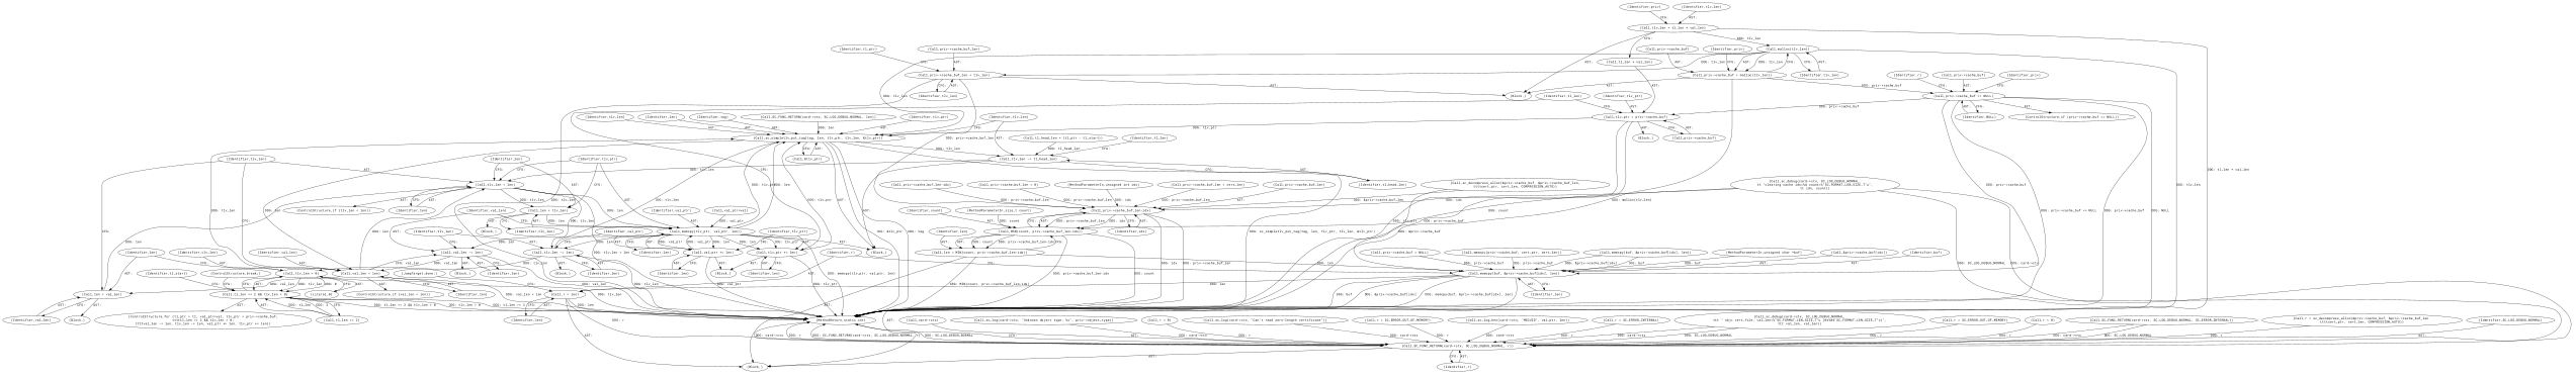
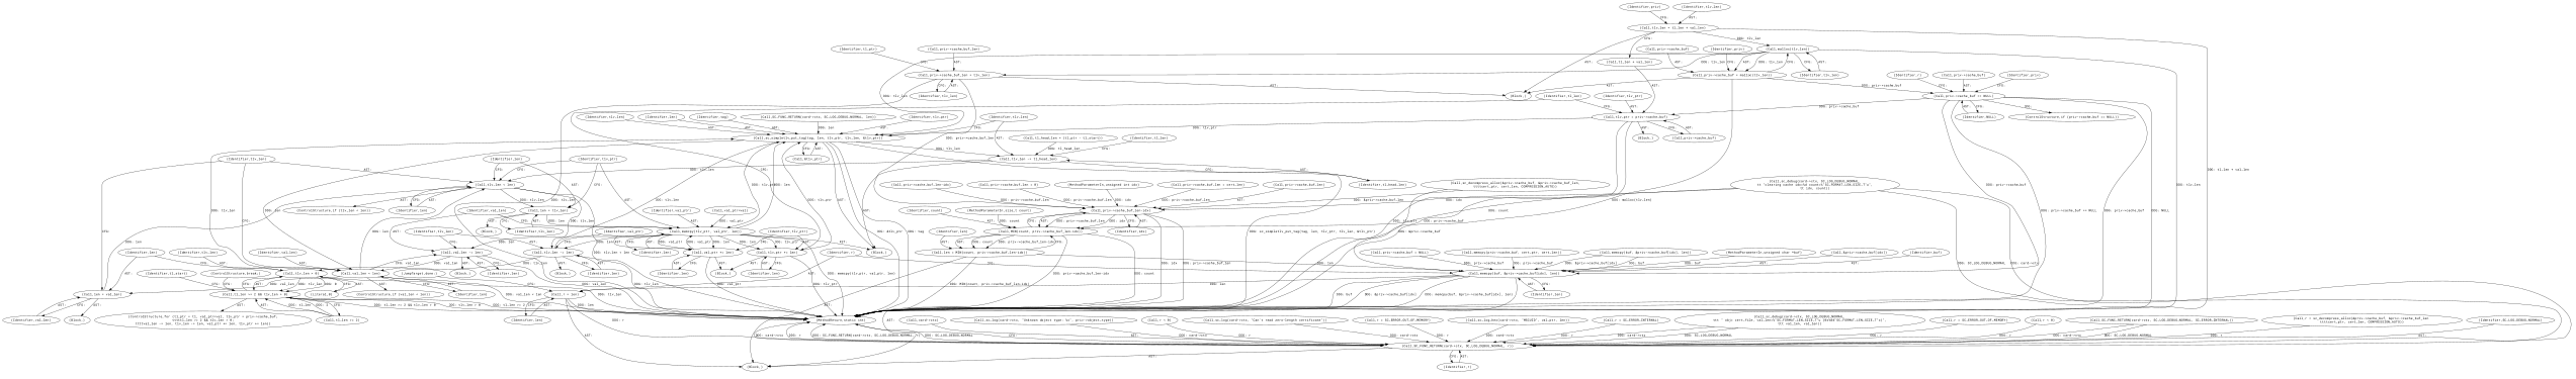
  digraph {
    fontname="Roboto Mono"
    node [fontname="Roboto Mono"]
    edge [fontname="Roboto Mono"]
    n1 [label="(Call,tlv_len = tl_len + val_len)"]
    n2 [label="(Call,malloc(tlv_len))"]
    n3 [label="(Block,)"]
    n4 [label="(MethodReturn,static int)"]
    n5 [label="(Call,tl_len + val_len)"]
    n6 [label="(Call,priv->cache_buf = malloc(tlv_len))"]
    n7 [label="(Call,sc_simpletlv_put_tag(tag, len, tlv_ptr, tlv_len, &tlv_ptr))"]
    n8 [label="(Call,priv->cache_buf_len = tlv_len)"]
    n9 [label="(Identifier,tlv_len)"]
    n10 [label="(Call,SC_FUNC_RETURN(card->ctx, SC_LOG_DEBUG_NORMAL, r))"]
    n11 [label="(Call,tlv_ptr = priv->cache_buf)"]
    n12 [label="(Call,priv->cache_buf == NULL)"]
    n13 [label="(Call,tlv_len -= tl_head_len)"]
    n14 [label="(Call,memcpy(tlv_ptr, val_ptr, len))"]
    n15 [label="(Call,val_len < len)"]
    n16 [label="(Call,&tlv_ptr)"]
    n17 [label="(Block,)"]
    n18 [label="(Call,tlv_len > 0)"]
    n19 [label="(Call,tl_len >= 2 && tlv_len > 0)"]
    n20 [label="(Literal,0)"]
    n21 [label="(Call,priv->cache_buf_len-idx)"]
    n22 [label="(Identifier,tlv_len)"]
    n23 [label="(Call,memcpy(buf, &priv->cache_buf[idx], len))"]
    n24 [label="(Identifier,NULL)"]
    n25 [label="(ControlStructure,if (priv->cache_buf == NULL))"]
    n26 [label="(Block,)"]
    n27 [label="(Call,priv->cache_buf)"]
    n28 [label="(Call,r = len)"]
    n29 [label="(Identifier,len)"]
    n30 [label="(Block,)"]
    n31 [label="(Call,tlv_len < len)"]
    n32 [label="(Identifier,tl_head_len)"]
    n33 [label="(Call,tlv_len -= len)"]
    n34 [label="(Call,val_len -= len)"]
    n35 [label="(Call,val_ptr += len)"]
    n36 [label="(Call,tlv_ptr += len)"]
    n37 [label="(Identifier,len)"]
    n38 [label="(Call,len = val_len)"]
    n39 [label="(Identifier,len)"]
    n40 [label="(ControlStructure,if (val_len < len))"]
    n41 [label="(Call,len = tlv_len)"]
    n42 [label="(ControlStructure,if (tlv_len < len))"]
    n43 [label="(Identifier,len)"]
    n44 [label="(Block,)"]
    n45 [label="(Identifier,len)"]
    n46 [label="(Block,)"]
    n47 [label="(Identifier,tlv_len)"]
    n48 [label="(ControlStructure,for (tl_ptr = tl, val_ptr=val, tlv_ptr = priv->cache_buf;\n\t\t\t\ttl_len >= 2 && tlv_len > 0;\n\t\t\t\tval_len -= len, tlv_len -= len, val_ptr += len, tlv_ptr += len))"]
    n49 [label="(Call,tl_len >= 2)"]
    n50 [label="(Block,)"]
    n51 [label="(Identifier,len)"]
    n52 [label="(Block,)"]
    n53 [label="(Identifier,len)"]
    n54 [label="(Identifier,len)"]
    n55 [label="(Identifier,val_len)"]
    n56 [label="(Block,)"]
    n57 [label="(Identifier,len)"]
    n58 [label="(Identifier,r)"]
    n59 [label="(Call,MIN(count, priv->cache_buf_len-idx))"]
    n60 [label="(Identifier,idx)"]
    n61 [label="(Call,len = MIN(count, priv->cache_buf_len-idx))"]
    n62 [label="(Call,priv->cache_buf)"]
    n63 [label="(Identifier,tlv_len)"]
    n64 [label="(Identifier,tlv_ptr)"]
    n65 [label="(Call,card->ctx)"]
    n66 [label="(Call,tl_head_len = (tl_ptr - tl_start))"]
    n67 [label="(Call,sc_log(card->ctx, \"Unknown object type: %x\", priv->object_type))"]
    n68 [label="(Call,memcpy(buf, &priv->cache_buf[idx], len))"]
    n69 [label="(Identifier,tlv_len)"]
    n70 [label="(Identifier,len)"]
    n71 [label="(Call,r < 0)"]
    n72 [label="(Call,sc_log(card->ctx, \"Can't read zero-length certificate\"))"]
    n73 [label="(Call,sc_decompress_alloc(&priv->cache_buf, &priv->cache_buf_len,\n\t\t\t\tcert_ptr, cert_len, COMPRESSION_AUTO))"]
    n74 [label="(Call,r = SC_ERROR_OUT_OF_MEMORY)"]
    n75 [label="(Identifier,val_len)"]
    n76 [label="(Identifier,val_ptr)"]
    n77 [label="(Call,sc_log_hex(card->ctx, \"MSCUID\", val_ptr, len))"]
    n78 [label="(Call,r = SC_ERROR_INTERNAL)"]
    n79 [label="(Identifier,priv)"]
    n80 [label="(Identifier,val_ptr)"]
    n81 [label="(Identifier,tlv_len)"]
    n82 [label="(Identifier,tl_len)"]
    n83 [label="(MethodParameterIn,size_t count)"]
    n84 [label="(Identifier,priv)"]
    n85 [label="(Call,priv->cache_buf_len-idx)"]
    n86 [label="(Call,priv->cache_buf_len = 0)"]
    n87 [label="(Identifier,tl_len)"]
    n88 [label="(Identifier,tlv_len)"]
    n89 [label="(MethodParameterIn,unsigned int idx)"]
    n90 [label="(Identifier,r)"]
    n91 [label="(Call,val_ptr=val)"]
    n92 [label="(Identifier,len)"]
    n93 [label="(Call,sc_debug(card->ctx, SC_LOG_DEBUG_NORMAL,\n\t\t\t \" obj= cert_file, val_len=%\"SC_FORMAT_LEN_SIZE_T\"u (0x%04\"SC_FORMAT_LEN_SIZE_T\"x)\",\n\t\t\t val_len, val_len))"]
    n94 [label="(Call,priv->cache_buf)"]
    n95 [label="(Call,r = SC_ERROR_OUT_OF_MEMORY)"]
    n96 [label="(MethodParameterIn,unsigned char *buf)"]
    n97 [label="(Call,priv->cache_buf_len = cert_len)"]
    n98 [label="(Identifier,tl_start)"]
    n99 [label="(Identifier,tlv_len)"]
    n100 [label="(Call,priv->cache_buf_len)"]
    n101 [label="(Identifier,tag)"]
    n102 [label="(Identifier,priv)"]
    n103 [label="(Call,priv->cache_buf_len)"]
    n104 [label="(Call,&priv->cache_buf[idx])"]
    n105 [label="(JumpTarget,done:)"]
    n106 [label="(Identifier,tl_ptr)"]
    n107 [label="(Call,sc_debug(card->ctx, SC_LOG_DEBUG_NORMAL,\n\t\t \"clearing cache idx=%d count=%\"SC_FORMAT_LEN_SIZE_T\"u\",\n\t\t idx, count))"]
    n108 [label="(Call,r < 0)"]
    n109 [label="(Call,SC_FUNC_RETURN(card->ctx, SC_LOG_DEBUG_NORMAL, SC_ERROR_INTERNAL))"]
    n110 [label="(Identifier,buf)"]
    n111 [label="(Call,r = sc_decompress_alloc(&priv->cache_buf, &priv->cache_buf_len,\n\t\t\t\tcert_ptr, cert_len, COMPRESSION_AUTO))"]
    n112 [label="(Identifier,len)"]
    n113 [label="(Identifier,tlv_len)"]
    n114 [label="(Call,priv->cache_buf = NULL)"]
    n115 [label="(Identifier,tlv_ptr)"]
    n116 [label="(Call,memcpy(priv->cache_buf, cert_ptr, cert_len))"]
    n117 [label="(Identifier,SC_LOG_DEBUG_NORMAL)"]
    n118 [label="(Identifier,count)"]
    n119 [label="(Call,SC_FUNC_RETURN(card->ctx, SC_LOG_DEBUG_NORMAL, len))"]
    n120 [label="(Identifier,len)"]
    n121 [label="(Identifier,tlv_ptr)"]
    n122 [label="(Identifier,val_len)"]
    n123 [label="(Identifier,r)"]
    n124 [label="(ControlStructure,break;)"]
    n125 [label="(Identifier,tlv_ptr)"]
    n1 -> n2 [label="DDG: tlv_len"]
    n1 -> n3 [label="AST: "]
    n1 -> n4 [label="DDG: tl_len + val_len"]
    n1 -> n5 [label="CFG: "]
    n2 -> n4 [label="DDG: tlv_len"]
    n2 -> n6 [label="AST: "]
    n2 -> n6 [label="DDG: tlv_len"]
    n2 -> n7 [label="DDG: tlv_len"]
    n2 -> n8 [label="DDG: tlv_len"]
    n2 -> n9 [label="CFG: "]
    n4 -> n10 [label="CFG: "]
    n5 -> n11 [label="AST: "]
    n6 -> n2 [label="CFG: "]
    n6 -> n3 [label="AST: "]
    n6 -> n4 [label="DDG: malloc(tlv_len)"]
    n6 -> n12 [label="DDG: priv->cache_buf"]
    n7 -> n4 [label="DDG: &tlv_ptr"]
    n7 -> n4 [label="DDG: tag"]
    n7 -> n4 [label="DDG: sc_simpletlv_put_tag(tag, len, tlv_ptr, tlv_len, &tlv_ptr)"]
    n7 -> n13 [label="DDG: tlv_len"]
    n7 -> n14 [label="DDG: tlv_ptr"]
    n7 -> n15 [label="DDG: len"]
    n7 -> n16 [label="CFG: "]
    n7 -> n17 [label="AST: "]
    n8 -> n3 [label="AST: "]
    n8 -> n4 [label="DDG: tlv_len"]
    n8 -> n21 [label="DDG: priv->cache_buf_len"]
    n8 -> n22 [label="CFG: "]
    n9 -> n2 [label="AST: "]
    n10 -> n4 [label="DDG: card->ctx"]
    n10 -> n4 [label="DDG: r"]
    n10 -> n4 [label="DDG: SC_FUNC_RETURN(card->ctx, SC_LOG_DEBUG_NORMAL, r)"]
    n10 -> n4 [label="DDG: SC_LOG_DEBUG_NORMAL"]
    n10 -> n30 [label="AST: "]
    n10 -> n58 [label="CFG: "]
    n11 -> n4 [label="DDG: tlv_ptr"]
    n11 -> n4 [label="DDG: priv->cache_buf"]
    n11 -> n7 [label="DDG: tlv_ptr"]
    n11 -> n26 [label="AST: "]
    n11 -> n27 [label="CFG: "]
    n12 -> n4 [label="DDG: NULL"]
    n12 -> n4 [label="DDG: priv->cache_buf == NULL"]
    n12 -> n4 [label="DDG: priv->cache_buf"]
    n12 -> n11 [label="DDG: priv->cache_buf"]
    n12 -> n23 [label="DDG: priv->cache_buf"]
    n12 -> n24 [label="CFG: "]
-   n12 -> n25 [label="AST: "]
+   n12 -> n25 [label="DDG: "]
    n13 -> n17 [label="AST: "]
    n13 -> n31 [label="DDG: tlv_len"]
    n13 -> n32 [label="CFG: "]
    n14 -> n4 [label="DDG: memcpy(tlv_ptr, val_ptr, len)"]
    n14 -> n7 [label="DDG: len"]
    n14 -> n17 [label="AST: "]
    n14 -> n33 [label="DDG: len"]
    n14 -> n34 [label="DDG: len"]
    n14 -> n35 [label="DDG: len"]
    n14 -> n35 [label="DDG: val_ptr"]
    n14 -> n36 [label="DDG: len"]
    n14 -> n36 [label="DDG: tlv_ptr"]
    n14 -> n37 [label="CFG: "]
    n15 -> n4 [label="DDG: val_len < len"]
    n15 -> n31 [label="DDG: len"]
    n15 -> n34 [label="CFG: val_len"]
    n15 -> n38 [label="DDG: val_len"]
    n15 -> n39 [label="CFG: "]
    n15 -> n40 [label="AST: "]
    n16 -> n7 [label="AST: "]
    n18 -> n4 [label="DDG: tlv_len"]
    n18 -> n7 [label="DDG: tlv_len"]
    n18 -> n19 [label="AST: "]
    n18 -> n19 [label="DDG: tlv_len"]
    n18 -> n19 [label="DDG: 0"]
    n18 -> n20 [label="CFG: "]
    n19 -> n4 [label="DDG: tl_len >= 2 && tlv_len > 0"]
    n19 -> n4 [label="DDG: tlv_len > 0"]
    n19 -> n4 [label="DDG: tl_len >= 2"]
    n19 -> n18 [label="CFG: "]
    n19 -> n48 [label="AST: "]
    n19 -> n49 [label="CFG: "]
    n20 -> n18 [label="AST: "]
    n21 -> n4 [label="DDG: idx"]
    n21 -> n4 [label="DDG: priv->cache_buf_len"]
    n21 -> n59 [label="AST: "]
    n21 -> n59 [label="DDG: priv->cache_buf_len"]
    n21 -> n59 [label="DDG: idx"]
    n21 -> n60 [label="CFG: "]
    n22 -> n8 [label="AST: "]
    n23 -> n4 [label="DDG: &priv->cache_buf[idx]"]
    n23 -> n4 [label="DDG: memcpy(buf, &priv->cache_buf[idx], len)"]
    n23 -> n4 [label="DDG: buf"]
    n23 -> n28 [label="DDG: len"]
    n23 -> n29 [label="CFG: "]
    n23 -> n30 [label="AST: "]
    n24 -> n12 [label="AST: "]
    n27 -> n11 [label="AST: "]
    n28 -> n4 [label="DDG: len"]
    n28 -> n10 [label="DDG: r"]
    n28 -> n30 [label="AST: "]
    n28 -> n57 [label="CFG: "]
    n29 -> n23 [label="AST: "]
    n31 -> n4 [label="DDG: tlv_len < len"]
-   n31 -> n14 [label="DDG: len"]
    n31 -> n33 [label="DDG: tlv_len"]
    n31 -> n41 [label="DDG: tlv_len"]
    n31 -> n42 [label="AST: "]
    n31 -> n43 [label="CFG: "]
    n32 -> n13 [label="AST: "]
    n33 -> n4 [label="DDG: tlv_len"]
    n33 -> n7 [label="DDG: tlv_len"]
    n33 -> n18 [label="DDG: tlv_len"]
    n33 -> n44 [label="AST: "]
    n33 -> n45 [label="CFG: "]
    n34 -> n4 [label="DDG: val_len"]
    n34 -> n15 [label="DDG: val_len"]
    n34 -> n50 [label="AST: "]
    n34 -> n51 [label="CFG: "]
    n35 -> n4 [label="DDG: val_ptr"]
    n35 -> n14 [label="DDG: val_ptr"]
    n35 -> n52 [label="AST: "]
    n35 -> n53 [label="CFG: "]
    n36 -> n4 [label="DDG: tlv_ptr"]
    n36 -> n7 [label="DDG: tlv_ptr"]
    n36 -> n52 [label="AST: "]
    n36 -> n54 [label="CFG: "]
    n37 -> n14 [label="AST: "]
    n38 -> n31 [label="DDG: len"]
    n38 -> n55 [label="CFG: "]
    n38 -> n56 [label="AST: "]
    n39 -> n15 [label="AST: "]
    n41 -> n14 [label="DDG: len"]
    n41 -> n46 [label="AST: "]
    n41 -> n47 [label="CFG: "]
    n43 -> n31 [label="AST: "]
    n45 -> n33 [label="AST: "]
    n47 -> n41 [label="AST: "]
    n49 -> n19 [label="AST: "]
    n49 -> n19 [label="DDG: tl_len"]
    n49 -> n19 [label="DDG: 2"]
    n51 -> n34 [label="AST: "]
    n53 -> n35 [label="AST: "]
    n54 -> n36 [label="AST: "]
    n55 -> n38 [label="AST: "]
    n57 -> n28 [label="AST: "]
    n58 -> n10 [label="AST: "]
    n59 -> n4 [label="DDG: priv->cache_buf_len-idx"]
    n59 -> n4 [label="DDG: count"]
    n59 -> n21 [label="CFG: "]
    n59 -> n61 [label="AST: "]
    n59 -> n61 [label="DDG: count"]
    n59 -> n61 [label="DDG: priv->cache_buf_len-idx"]
    n60 -> n21 [label="AST: "]
    n61 -> n4 [label="DDG: MIN(count, priv->cache_buf_len-idx)"]
    n61 -> n23 [label="DDG: len"]
    n61 -> n30 [label="AST: "]
    n61 -> n59 [label="CFG: "]
    n62 -> n6 [label="AST: "]
    n63 -> n18 [label="AST: "]
    n64 -> n11 [label="AST: "]
    n65 -> n10 [label="AST: "]
    n66 -> n13 [label="DDG: tl_head_len"]
    n67 -> n10 [label="DDG: card->ctx"]
    n68 -> n23 [label="DDG: buf"]
    n68 -> n23 [label="DDG: &priv->cache_buf[idx]"]
    n69 -> n7 [label="AST: "]
    n70 -> n61 [label="AST: "]
    n71 -> n10 [label="DDG: r"]
    n72 -> n10 [label="DDG: card->ctx"]
    n73 -> n21 [label="DDG: &priv->cache_buf_len"]
    n73 -> n23 [label="DDG: &priv->cache_buf"]
    n74 -> n10 [label="DDG: r"]
    n75 -> n15 [label="AST: "]
    n76 -> n14 [label="AST: "]
    n77 -> n10 [label="DDG: card->ctx"]
    n78 -> n10 [label="DDG: r"]
    n79 -> n1 [label="CFG: "]
    n80 -> n33 [label="CFG: "]
    n80 -> n35 [label="AST: "]
    n81 -> n15 [label="CFG: "]
    n81 -> n31 [label="AST: "]
    n81 -> n38 [label="CFG: "]
    n82 -> n11 [label="CFG: "]
    n82 -> n36 [label="CFG: "]
    n83 -> n59 [label="DDG: count"]
    n84 -> n6 [label="CFG: "]
    n85 -> n21 [label="DDG: priv->cache_buf_len"]
    n86 -> n21 [label="DDG: priv->cache_buf_len"]
    n87 -> n13 [label="CFG: "]
    n88 -> n1 [label="AST: "]
    n89 -> n21 [label="DDG: idx"]
    n90 -> n12 [label="CFG: "]
    n91 -> n14 [label="DDG: val_ptr"]
    n92 -> n7 [label="AST: "]
    n93 -> n10 [label="DDG: card->ctx"]
    n93 -> n10 [label="DDG: SC_LOG_DEBUG_NORMAL"]
    n94 -> n12 [label="AST: "]
    n95 -> n10 [label="DDG: r"]
    n96 -> n23 [label="DDG: buf"]
    n97 -> n21 [label="DDG: priv->cache_buf_len"]
    n98 -> n19 [label="CFG: "]
    n99 -> n33 [label="AST: "]
    n99 -> n34 [label="CFG: "]
    n100 -> n8 [label="AST: "]
    n101 -> n7 [label="AST: "]
    n102 -> n12 [label="CFG: "]
    n103 -> n21 [label="AST: "]
    n104 -> n23 [label="AST: "]
    n105 -> n28 [label="CFG: "]
    n106 -> n8 [label="CFG: "]
    n107 -> n10 [label="DDG: card->ctx"]
    n107 -> n10 [label="DDG: SC_LOG_DEBUG_NORMAL"]
    n107 -> n21 [label="DDG: idx"]
    n107 -> n59 [label="DDG: count"]
    n108 -> n10 [label="DDG: r"]
    n109 -> n10 [label="DDG: card->ctx"]
    n109 -> n10 [label="DDG: SC_LOG_DEBUG_NORMAL"]
    n110 -> n23 [label="AST: "]
    n111 -> n10 [label="DDG: r"]
    n112 -> n15 [label="CFG: "]
    n112 -> n38 [label="AST: "]
    n113 -> n7 [label="CFG: "]
    n113 -> n13 [label="AST: "]
    n114 -> n23 [label="DDG: priv->cache_buf"]
    n115 -> n35 [label="CFG: "]
    n115 -> n36 [label="AST: "]
    n116 -> n23 [label="DDG: priv->cache_buf"]
    n117 -> n10 [label="AST: "]
    n118 -> n59 [label="AST: "]
    n119 -> n7 [label="DDG: len"]
    n120 -> n31 [label="CFG: "]
    n120 -> n41 [label="AST: "]
    n121 -> n7 [label="AST: "]
    n122 -> n14 [label="CFG: "]
    n122 -> n34 [label="AST: "]
    n123 -> n23 [label="CFG: "]
    n123 -> n28 [label="AST: "]
    n124 -> n19 [label="CFG: "]
    n125 -> n14 [label="AST: "]
    n125 -> n31 [label="CFG: "]
    n125 -> n41 [label="CFG: "]
  }
